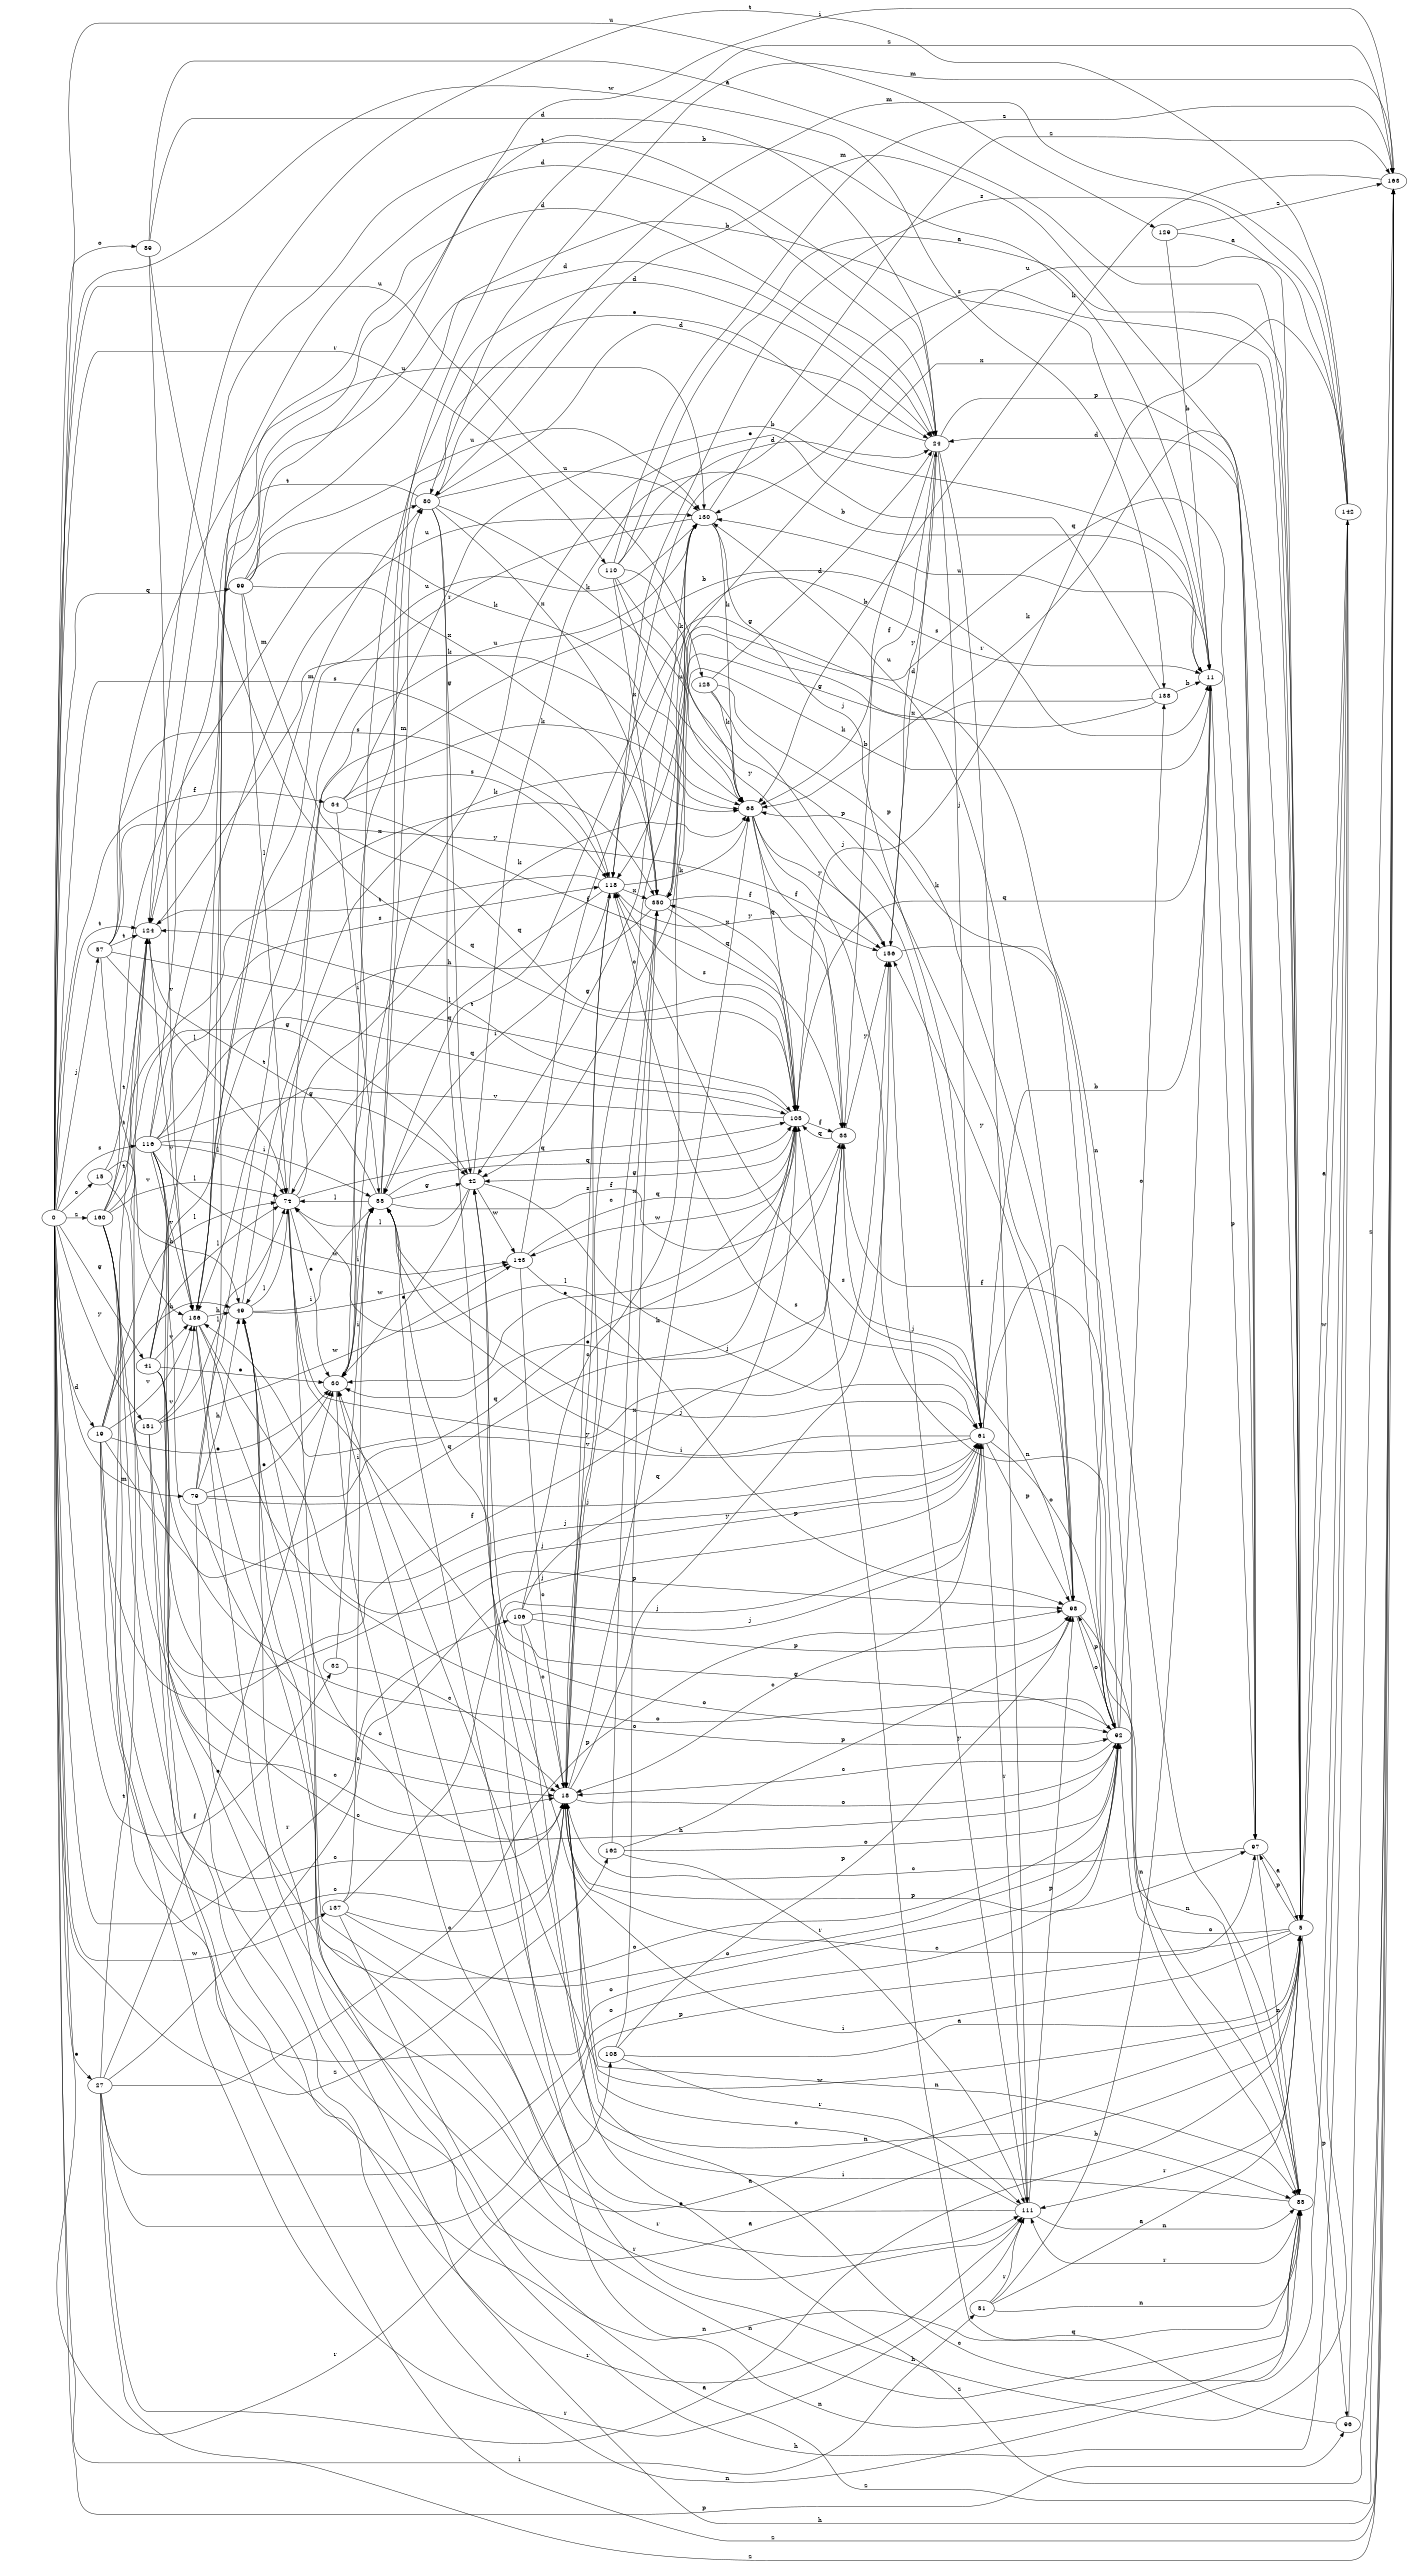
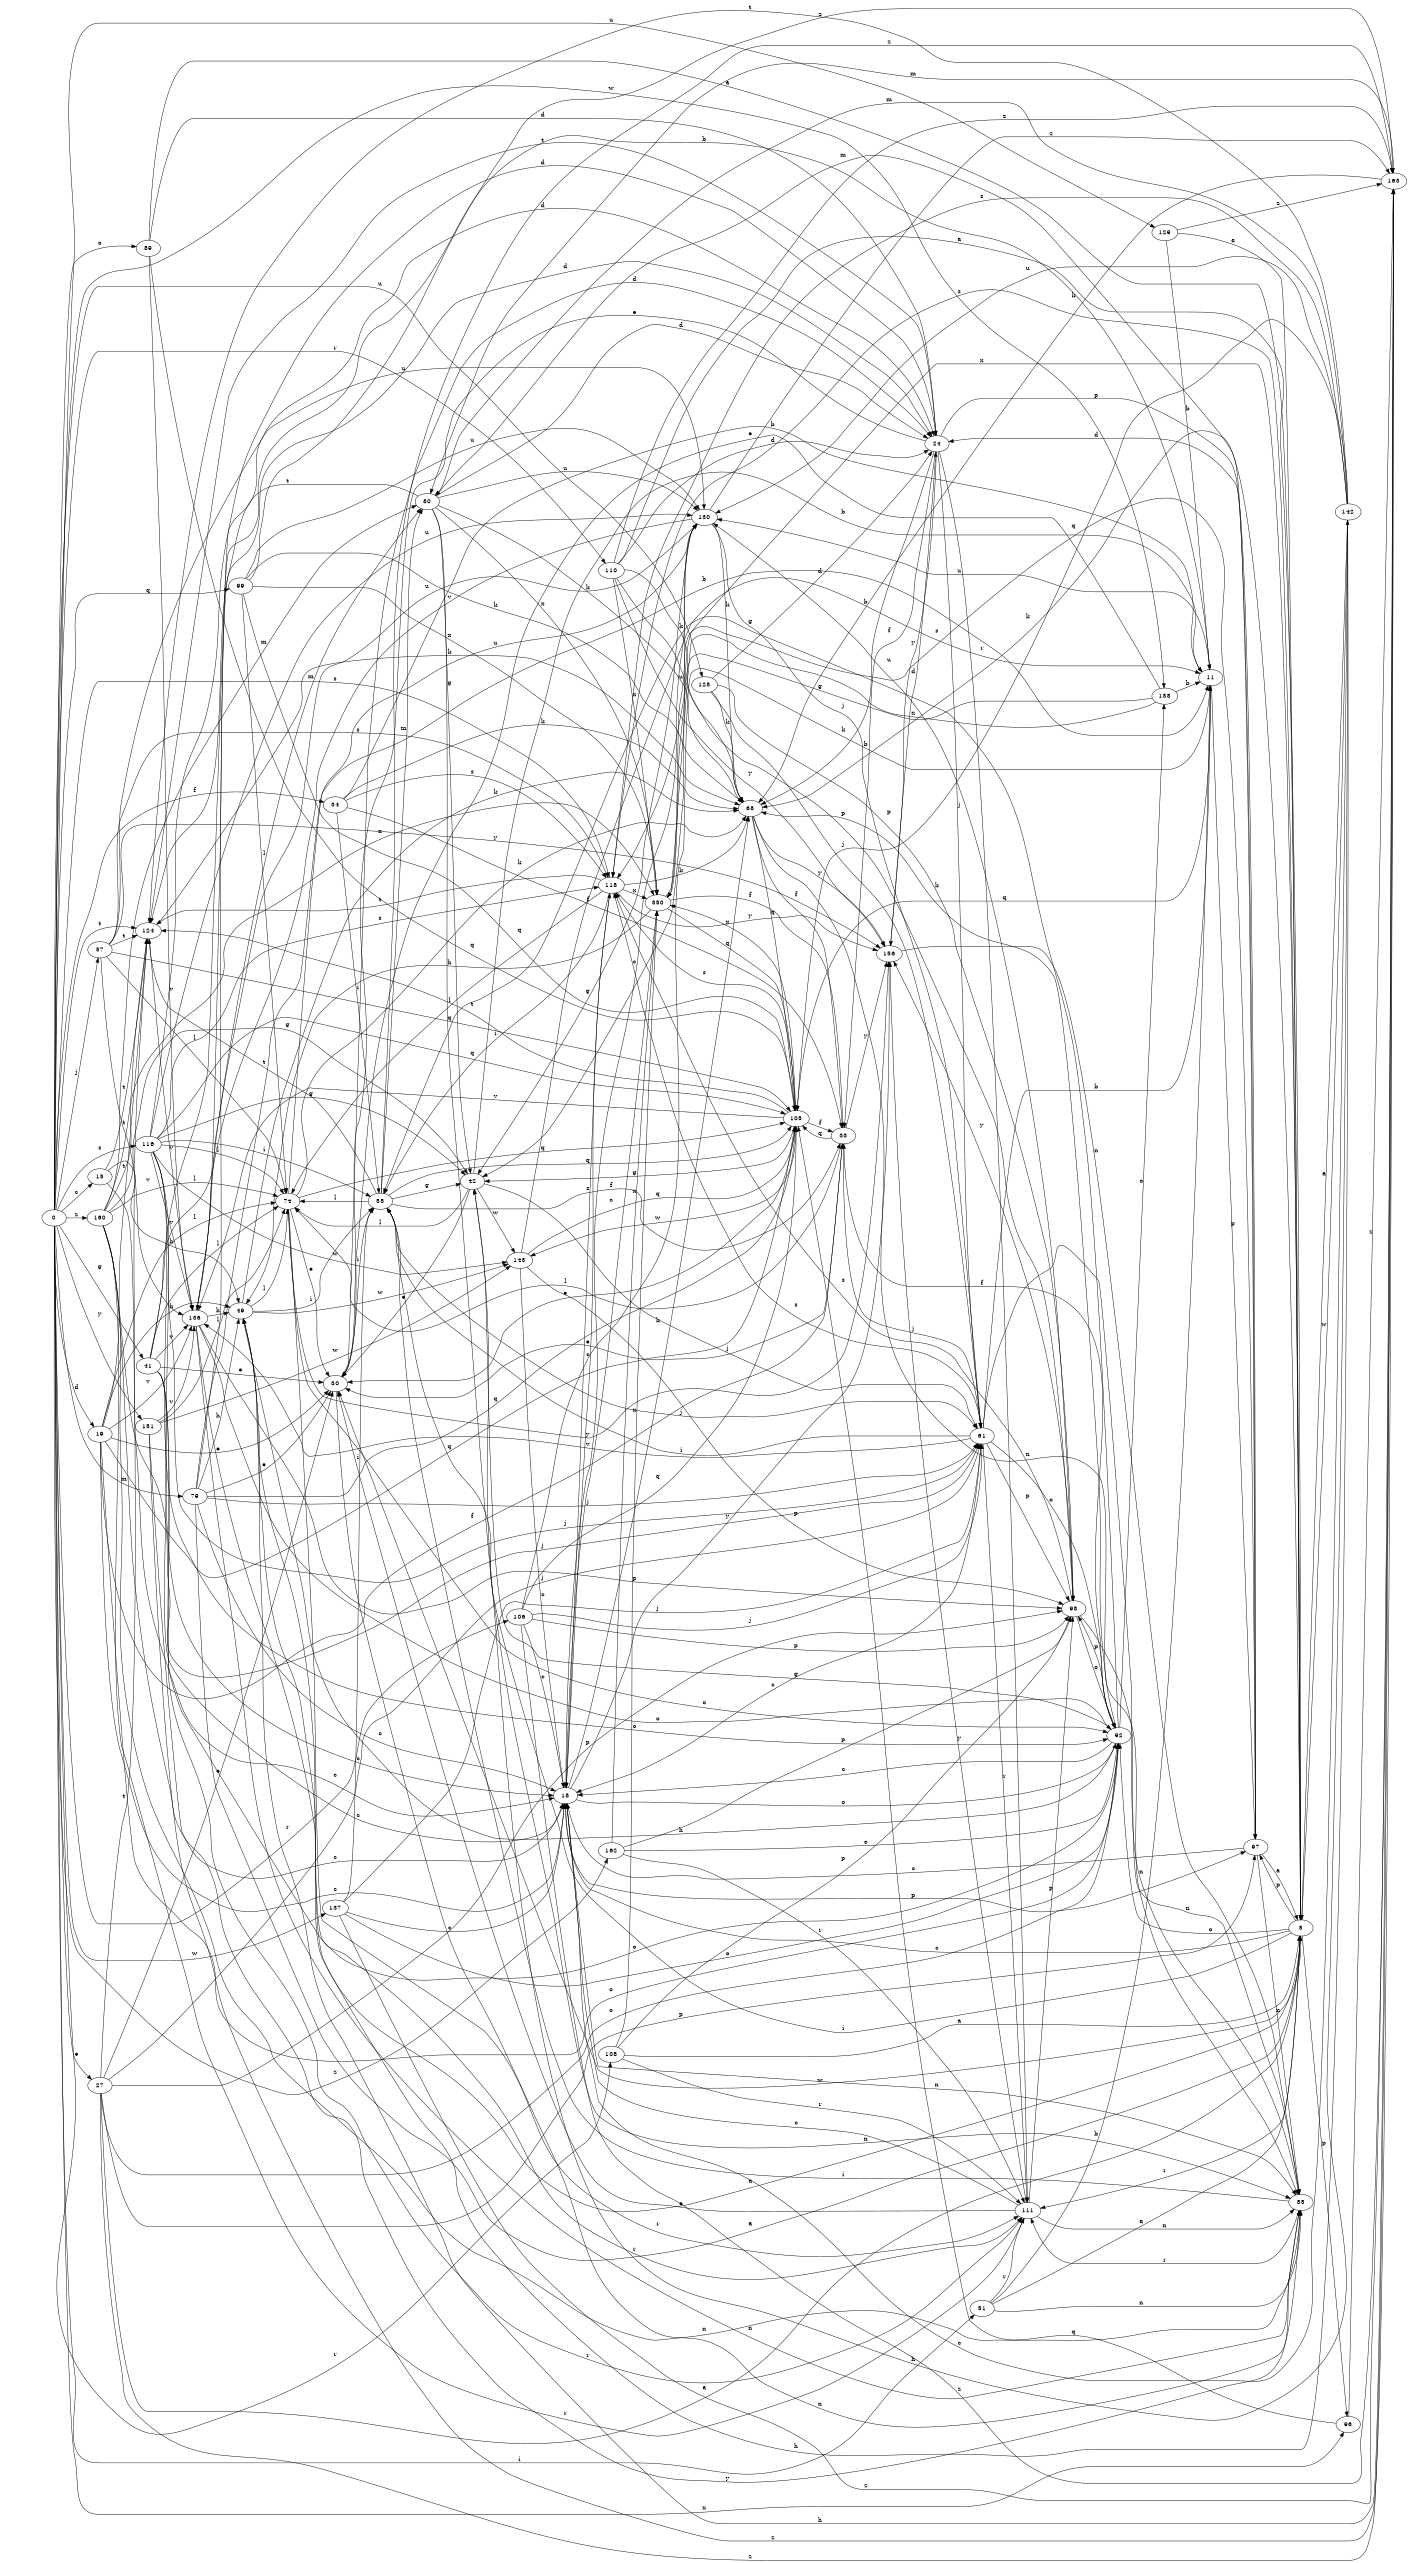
  strict digraph {
    rankdir=LR
    0
    15
    19
    27
-   32
    34
    41
    51
    57
    79
    89
    96
    99
    106
    108
    110
    116
    118
    124
    125
    129
    137
    138
    151
    160
    162
    18
    49
    30
    92
    105
    n32 [label=33]
    74
    136
    5
    97
    61
    98
    163
    55
    68
    11
    111
    130
    24
    85
    156
    n48 [label=350]
    42
    143
    80
    142
    0 -> 15 [label=c]
    0 -> 19 [label=d]
    0 -> 27 [label=e]
-   0 -> 32 [label=f]
    0 -> 34 [label=f]
    0 -> 41 [label=g]
    0 -> 51 [label=i]
    0 -> 57 [label=j]
    0 -> 79 [label=m]
    0 -> 89 [label=o]
-   0 -> 96 [label=p]
+   0 -> 96 [label=x]
    0 -> 99 [label=q]
    0 -> 106 [label=r]
    0 -> 108 [label=r]
    0 -> 110 [label=r]
    0 -> 116 [label=s]
    0 -> 118 [label=s]
    0 -> 124 [label=t]
    0 -> 125 [label=u]
    0 -> 129 [label=u]
    0 -> 137 [label=w]
    0 -> 138 [label=w]
    0 -> 151 [label=y]
    0 -> 160 [label=z]
    0 -> 162 [label=z]
    15 -> 124 [label=t]
    15 -> 18 [label=c]
    15 -> 49 [label=h]
    19 -> 124 [label=t]
    19 -> 18 [label=c]
    19 -> 49 [label=h]
    19 -> 30 [label=e]
    19 -> 92 [label=o]
    19 -> 105 [label=q]
    19 -> n32 [label=f]
    19 -> 74 [label=l]
    19 -> 136 [label=v]
    27 -> 124 [label=t]
    27 -> 30 [label=e]
    27 -> 92 [label=o]
    27 -> 5 [label=a]
    27 -> 97 [label=p]
    27 -> 61 [label=j]
    27 -> 98 [label=p]
    27 -> 163 [label=z]
-   32 -> 18 [label=c]
-   32 -> 55 [label=i]
    34 -> 118 [label=s]
    34 -> n32 [label=f]
    34 -> 55 [label=i]
    34 -> 68 [label=k]
    34 -> 11 [label=b]
    41 -> 18 [label=c]
    41 -> 30 [label=e]
    41 -> 92 [label=o]
    41 -> 74 [label=l]
    41 -> 136 [label=v]
    41 -> 111 [label=r]
    41 -> 130 [label=u]
    41 -> 24 [label=d]
    51 -> 5 [label=a]
    51 -> 11 [label=b]
    51 -> 111 [label=r]
    51 -> 85 [label=n]
    57 -> 118 [label=s]
    57 -> 124 [label=t]
    57 -> 105 [label=q]
    57 -> 74 [label=l]
    57 -> 136 [label=v]
    57 -> 130 [label=u]
    57 -> 156 [label=y]
    79 -> 18 [label=c]
    79 -> 49 [label=h]
    79 -> 30 [label=e]
    79 -> 105 [label=q]
    79 -> 5 [label=a]
    79 -> 61 [label=j]
    79 -> 11 [label=b]
    79 -> 24 [label=d]
    89 -> 105 [label=q]
    89 -> 136 [label=v]
    89 -> 5 [label=a]
    89 -> 24 [label=d]
    96 -> 105 [label=q]
    96 -> 163 [label=z]
    99 -> 105 [label=q]
    99 -> 74 [label=l]
-   99 -> 163 [label=i]
+   99 -> 163 [label=z]
    99 -> 68 [label=k]
-   99 -> 11 [label=b]
    99 -> 130 [label=u]
    99 -> n48 [label=x]
    106 -> 18 [label=c]
    106 -> 105 [label=q]
    106 -> 61 [label=j]
    106 -> 98 [label=p]
    106 -> 163 [label=z]
    106 -> 11 [label=b]
    108 -> 5 [label=a]
    108 -> 98 [label=p]
    108 -> 111 [label=r]
    108 -> n48 [label=x]
    110 -> 5 [label=a]
    110 -> 98 [label=p]
    110 -> 163 [label=z]
    110 -> 68 [label=k]
    110 -> 24 [label=d]
    110 -> 156 [label=y]
    110 -> n48 [label=x]
    116 -> 118 [label=s]
    116 -> 18 [label=c]
    116 -> 92 [label=o]
    116 -> 105 [label=q]
    116 -> 74 [label=l]
    116 -> 136 [label=v]
    116 -> 61 [label=j]
    116 -> 55 [label=i]
    116 -> 130 [label=u]
    116 -> 24 [label=d]
    116 -> 42 [label=g]
    116 -> 143 [label=w]
    118 -> 124 [label=t]
    118 -> 18 [label=c]
    118 -> 74 [label=l]
    118 -> 55 [label=i]
    118 -> 68 [label=k]
    118 -> 156 [label=y]
    118 -> n48 [label=x]
    124 -> 136 [label=v]
    124 -> 68 [label=k]
    125 -> 61 [label=j]
    125 -> 98 [label=p]
    125 -> 68 [label=k]
    125 -> 24 [label=d]
    129 -> 5 [label=a]
    129 -> 163 [label=z]
    129 -> 11 [label=b]
    137 -> 18 [label=c]
    137 -> 92 [label=o]
    137 -> 61 [label=j]
    137 -> 163 [label=z]
    137 -> 55 [label=i]
    138 -> 30 [label=e]
    138 -> 11 [label=b]
    138 -> n48 [label=x]
    138 -> 42 [label=g]
    151 -> 74 [label=l]
    151 -> 136 [label=v]
    151 -> 163 [label=z]
-   151 -> 85 [label=n]
+   151 -> 85 [label=y]
    151 -> 143 [label=w]
    160 -> 124 [label=t]
    160 -> 18 [label=c]
    160 -> 74 [label=l]
    160 -> 61 [label=j]
    160 -> 111 [label=r]
    160 -> 85 [label=n]
    160 -> n48 [label=x]
    160 -> 42 [label=g]
    160 -> 80 [label=m]
    162 -> 92 [label=o]
    162 -> 98 [label=p]
    162 -> 111 [label=r]
    162 -> n48 [label=x]
    18 -> 118 [label=s]
    18 -> 92 [label=o]
    18 -> 97 [label=p]
    18 -> 68 [label=k]
    18 -> 85 [label=n]
    18 -> 156 [label=y]
    49 -> 74 [label=l]
    49 -> 55 [label=i]
    49 -> 68 [label=k]
    49 -> 111 [label=r]
    49 -> 143 [label=w]
    30 -> 55 [label=i]
    30 -> 24 [label=d]
    30 -> 85 [label=n]
    92 -> 138 [label=o]
    92 -> 18 [label=c]
    92 -> 49 [label=h]
    92 -> n32 [label=f]
    92 -> 98 [label=p]
    92 -> 55 [label=g]
    92 -> 68 [label=k]
    92 -> 42 [label=g]
    105 -> 118 [label=s]
    105 -> 124 [label=t]
    105 -> 30 [label=e]
    105 -> n32 [label=f]
    105 -> 136 [label=v]
    105 -> n48 [label=x]
    105 -> 42 [label=g]
    105 -> 143 [label=w]
    n32 -> 30 [label=e]
    n32 -> 105 [label=q]
    n32 -> 74 [label=l]
    n32 -> 61 [label=j]
    n32 -> 156 [label=y]
    74 -> 30 [label=e]
    74 -> 92 [label=o]
    74 -> 105 [label=q]
    74 -> 68 [label=k]
    74 -> 111 [label=r]
    74 -> 130 [label=u]
    74 -> 156 [label=y]
    136 -> 49 [label=h]
    136 -> 92 [label=o]
    136 -> 5 [label=a]
    136 -> 98 [label=p]
    136 -> 11 [label=b]
    136 -> 85 [label=n]
    136 -> 80 [label=m]
    5 -> 96 [label=p]
    5 -> 118 [label=s]
    5 -> 18 [label=c]
    5 -> 30 [label=w]
    5 -> 92 [label=o]
    5 -> 97 [label=p]
    5 -> 55 [label=i]
    5 -> 68 [label=k]
    5 -> 111 [label=r]
    5 -> n48 [label=x]
    5 -> 142 [label=w]
    97 -> 118 [label=s]
    97 -> 18 [label=c]
    97 -> 5 [label=a]
    97 -> 24 [label=d]
    97 -> 85 [label=n]
    97 -> 80 [label=m]
    61 -> 118 [label=s]
    61 -> 18 [label=c]
    61 -> 92 [label=o]
    61 -> 136 [label=v]
    61 -> 98 [label=p]
    61 -> 55 [label=i]
    61 -> 11 [label=b]
    61 -> 111 [label=r]
    61 -> 85 [label=n]
    98 -> 118 [label=s]
    98 -> 92 [label=o]
    98 -> 130 [label=u]
    98 -> 85 [label=n]
    98 -> 156 [label=y]
    163 -> 49 [label=h]
    163 -> 68 [label=k]
    163 -> 80 [label=m]
    55 -> 124 [label=t]
    55 -> 105 [label=q]
    55 -> n32 [label=f]
    55 -> 74 [label=l]
    55 -> 61 [label=j]
    55 -> 163 [label=z]
    55 -> 42 [label=g]
    55 -> 80 [label=m]
    68 -> 105 [label=q]
    68 -> n32 [label=f]
    68 -> 85 [label=n]
    68 -> 156 [label=y]
    11 -> 105 [label=q]
    11 -> 97 [label=p]
    11 -> 130 [label=u]
    111 -> 18 [label=c]
    111 -> 30 [label=e]
    111 -> 98 [label=p]
    111 -> 85 [label=n]
    111 -> 156 [label=y]
    130 -> 18 [label=c]
-   130 -> 136 [label=r]
+   130 -> 136 [label=v]
    130 -> 61 [label=j]
    130 -> 163 [label=z]
    130 -> 68 [label=k]
    130 -> 42 [label=g]
    24 -> 124 [label=t]
    24 -> 30 [label=e]
    24 -> n32 [label=f]
    24 -> 97 [label=p]
    24 -> 61 [label=j]
    24 -> 68 [label=k]
    24 -> 111 [label=r]
    24 -> 156 [label=y]
    85 -> 55 [label=i]
    85 -> 111 [label=r]
    156 -> 24 [label=d]
    156 -> 85 [label=n]
    n48 -> 18 [label=c]
    n48 -> 49 [label=h]
    n48 -> 105 [label=q]
    n48 -> n32 [label=f]
    n48 -> 130 [label=u]
    42 -> 30 [label=e]
    42 -> 74 [label=l]
    42 -> 61 [label=j]
    42 -> 11 [label=b]
    42 -> 143 [label=w]
    143 -> 18 [label=c]
    143 -> 105 [label=q]
    143 -> 98 [label=p]
    143 -> 11 [label=b]
    80 -> 124 [label=t]
    80 -> 68 [label=k]
    80 -> 130 [label=u]
    80 -> 24 [label=d]
    80 -> 85 [label=n]
    80 -> n48 [label=x]
    80 -> 42 [label=g]
    142 -> 118 [label=s]
    142 -> 124 [label=t]
    142 -> 18 [label=c]
    142 -> 49 [label=h]
    142 -> 105 [label=q]
    142 -> 5 [label=a]
    142 -> 130 [label=u]
    142 -> 42 [label=h]
    142 -> 80 [label=m]
  }
